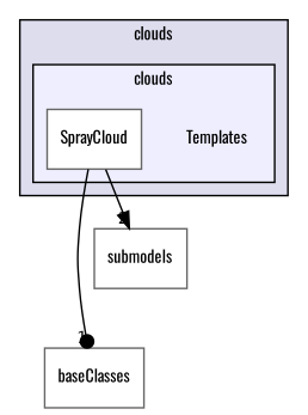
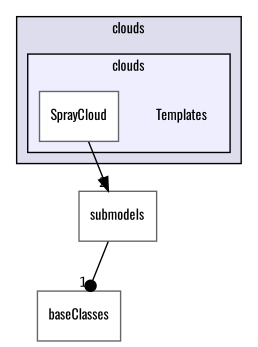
  digraph {
    compound=true
    fontname=Oswald
    node [color=gray40 fontname=Oswald fontsize=10 shape=box]
    edge [fontname=Oswald labeldistance=1.5 labelfontname=Helvetica labelfontsize=10]
    n1 [color=darkgreen label=Templates shape=plaintext]
    n2 [fillcolor=white label=SprayCloud style=filled]
    n3 [label=baseClasses]
    n4 [label=submodels]
    subgraph cluster_1 {
      bgcolor="#ddddee"
      fontsize=10
      label=clouds
      pencolor=black
      subgraph cluster_2 {
        bgcolor="#eeeeff"
        fontsize=10
        label=clouds
        pencolor=black
        n1
        n2
      }
    }
-   n2 -> n3 [arrowhead=dot headlabel=1]
+   n4 -> n3 [arrowhead=dot headlabel=1]
    n2 -> n4 [arrowhead=normal headlabel=2]
  }
